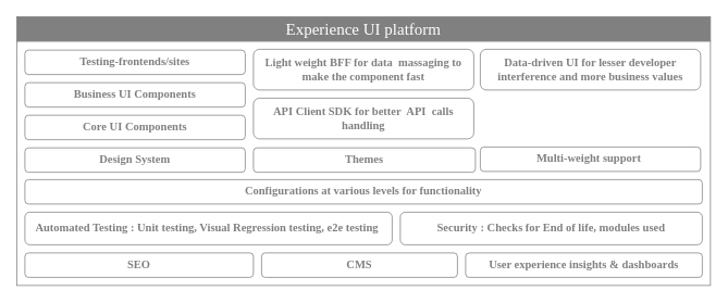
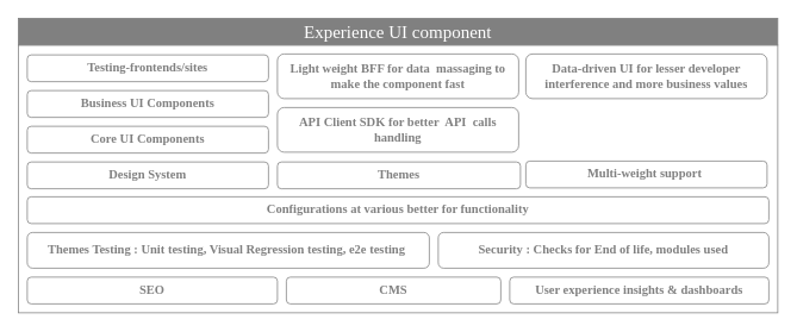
  <mxCell id="0" />
  <mxCell id="1" parent="0" />
  <mxCell id="2" value="" style="rounded=0;whiteSpace=wrap;html=1;shadow=0;fontFamily=Bitter;fontSource=https%3A%2F%2Ffonts.googleapis.com%2Fcss%3Ffamily%3DBitter;fontSize=20;fontColor=#808080;strokeColor=#808080;fillColor=none;gradientColor=none;" vertex="1" parent="1"><mxGeometry x="20" y="50" width="850" height="300" as="geometry" /></mxCell>
- <mxCell id="3" value="&lt;font&gt;Experience UI platform&lt;/font&gt;" style="rounded=0;whiteSpace=wrap;html=1;shadow=0;fontFamily=Bitter;fontSource=https%3A%2F%2Ffonts.googleapis.com%2Fcss%3Ffamily%3DBitter;fontSize=20;fontColor=#FFFFFF;strokeColor=#808080;fillColor=#808080;gradientColor=none;" vertex="1" parent="1"><mxGeometry x="20" y="20" width="850" height="30" as="geometry" /></mxCell>
+ <mxCell id="3" value="&lt;font&gt;Experience UI component&lt;/font&gt;" style="rounded=0;whiteSpace=wrap;html=1;shadow=0;fontFamily=Bitter;fontSource=https%3A%2F%2Ffonts.googleapis.com%2Fcss%3Ffamily%3DBitter;fontSize=20;fontColor=#FFFFFF;strokeColor=#808080;fillColor=#808080;gradientColor=none;" vertex="1" parent="1"><mxGeometry x="20" y="20" width="850" height="30" as="geometry" /></mxCell>
  <mxCell id="4" value="Data-driven UI for lesser developer interference and more business values" style="rounded=1;whiteSpace=wrap;html=1;fontColor=#808080;strokeColor=#808080;fillColor=default;fontFamily=Bitter;fontSource=https%3A%2F%2Ffonts.googleapis.com%2Fcss%3Ffamily%3DBitter;fontSize=14;fontStyle=1" vertex="1" parent="1"><mxGeometry x="588" y="60" width="270" height="50" as="geometry" /></mxCell>
  <mxCell id="5" value="Multi-weight support&amp;nbsp;" style="rounded=1;whiteSpace=wrap;html=1;fontColor=#808080;strokeColor=#808080;fillColor=default;fontFamily=Bitter;fontSource=https%3A%2F%2Ffonts.googleapis.com%2Fcss%3Ffamily%3DBitter;fontSize=14;fontStyle=1" vertex="1" parent="1"><mxGeometry x="588" y="180" width="270" height="30" as="geometry" /></mxCell>
- <mxCell id="6" value="Configurations at various levels for functionality" style="rounded=1;whiteSpace=wrap;html=1;fontColor=#808080;strokeColor=#808080;fillColor=default;fontFamily=Bitter;fontSource=https%3A%2F%2Ffonts.googleapis.com%2Fcss%3Ffamily%3DBitter;fontSize=14;fontStyle=1;labelBackgroundColor=none;" vertex="1" parent="1"><mxGeometry x="30" y="220" width="830" height="30" as="geometry" /></mxCell>
+ <mxCell id="6" value="Configurations at various better for functionality" style="rounded=1;whiteSpace=wrap;html=1;fontColor=#808080;strokeColor=#808080;fillColor=default;fontFamily=Bitter;fontSource=https%3A%2F%2Ffonts.googleapis.com%2Fcss%3Ffamily%3DBitter;fontSize=14;fontStyle=1;labelBackgroundColor=none;" vertex="1" parent="1"><mxGeometry x="30" y="220" width="830" height="30" as="geometry" /></mxCell>
  <mxCell id="7" value="Themes" style="rounded=1;whiteSpace=wrap;html=1;fontColor=#808080;strokeColor=#808080;fillColor=default;fontFamily=Bitter;fontSource=https%3A%2F%2Ffonts.googleapis.com%2Fcss%3Ffamily%3DBitter;fontSize=14;fontStyle=1;labelBackgroundColor=none;" vertex="1" parent="1"><mxGeometry x="310" y="181" width="272" height="30" as="geometry" /></mxCell>
  <mxCell id="8" value="API Client SDK for better&amp;nbsp; API&amp;nbsp; calls handling" style="rounded=1;whiteSpace=wrap;html=1;fontColor=#808080;strokeColor=#808080;fillColor=default;fontFamily=Bitter;fontSource=https%3A%2F%2Ffonts.googleapis.com%2Fcss%3Ffamily%3DBitter;fontSize=14;fontStyle=1" vertex="1" parent="1"><mxGeometry x="310" y="120" width="270" height="50" as="geometry" /></mxCell>
  <mxCell id="9" value="Light weight BFF for data&amp;nbsp; massaging to make the component fast" style="rounded=1;whiteSpace=wrap;html=1;fontColor=#808080;strokeColor=#808080;fillColor=default;fontFamily=Bitter;fontSource=https%3A%2F%2Ffonts.googleapis.com%2Fcss%3Ffamily%3DBitter;fontSize=14;fontStyle=1" vertex="1" parent="1"><mxGeometry x="310" y="60" width="270" height="50" as="geometry" /></mxCell>
  <mxCell id="10" value="Design System" style="rounded=1;whiteSpace=wrap;html=1;fontColor=#808080;strokeColor=#808080;fillColor=default;fontFamily=Bitter;fontSource=https%3A%2F%2Ffonts.googleapis.com%2Fcss%3Ffamily%3DBitter;fontSize=14;fontStyle=1" vertex="1" parent="1"><mxGeometry x="30" y="181" width="270" height="30" as="geometry" /></mxCell>
  <mxCell id="11" value="Core UI Components" style="rounded=1;whiteSpace=wrap;html=1;fontColor=#808080;strokeColor=#808080;fillColor=default;fontFamily=Bitter;fontSource=https%3A%2F%2Ffonts.googleapis.com%2Fcss%3Ffamily%3DBitter;fontSize=14;fontStyle=1" vertex="1" parent="1"><mxGeometry x="30" y="141" width="270" height="30" as="geometry" /></mxCell>
  <mxCell id="12" value="Testing-frontends/sites" style="rounded=1;whiteSpace=wrap;html=1;fontColor=#808080;strokeColor=#808080;fillColor=default;fontFamily=Bitter;fontSource=https%3A%2F%2Ffonts.googleapis.com%2Fcss%3Ffamily%3DBitter;fontSize=14;fontStyle=1" vertex="1" parent="1"><mxGeometry x="30" y="61" width="270" height="30" as="geometry" /></mxCell>
  <mxCell id="13" value="Business UI Components" style="rounded=1;whiteSpace=wrap;html=1;fontColor=#808080;strokeColor=#808080;fillColor=default;fontFamily=Bitter;fontSource=https%3A%2F%2Ffonts.googleapis.com%2Fcss%3Ffamily%3DBitter;fontSize=14;fontStyle=1" vertex="1" parent="1"><mxGeometry x="30" y="101" width="270" height="30" as="geometry" /></mxCell>
  <mxCell id="14" value="Security : Checks for End of life, modules used" style="rounded=1;whiteSpace=wrap;html=1;fontColor=#808080;strokeColor=#808080;fillColor=default;fontFamily=Bitter;fontSource=https%3A%2F%2Ffonts.googleapis.com%2Fcss%3Ffamily%3DBitter;fontSize=14;fontStyle=1" vertex="1" parent="1"><mxGeometry x="490" y="260" width="370" height="40" as="geometry" /></mxCell>
- <mxCell id="15" value="Automated Testing : Unit testing, Visual Regression testing, e2e testing&amp;nbsp;" style="rounded=1;whiteSpace=wrap;html=1;fontColor=#808080;strokeColor=#808080;fillColor=default;fontFamily=Bitter;fontSource=https%3A%2F%2Ffonts.googleapis.com%2Fcss%3Ffamily%3DBitter;fontSize=14;fontStyle=1" vertex="1" parent="1"><mxGeometry x="30" y="260" width="450" height="40" as="geometry" /></mxCell>
+ <mxCell id="15" value="Themes Testing : Unit testing, Visual Regression testing, e2e testing&amp;nbsp;" style="rounded=1;whiteSpace=wrap;html=1;fontColor=#808080;strokeColor=#808080;fillColor=default;fontFamily=Bitter;fontSource=https%3A%2F%2Ffonts.googleapis.com%2Fcss%3Ffamily%3DBitter;fontSize=14;fontStyle=1" vertex="1" parent="1"><mxGeometry x="30" y="260" width="450" height="40" as="geometry" /></mxCell>
  <mxCell id="16" value="SEO" style="rounded=1;whiteSpace=wrap;html=1;fontColor=#808080;strokeColor=#808080;fillColor=default;fontFamily=Bitter;fontSource=https%3A%2F%2Ffonts.googleapis.com%2Fcss%3Ffamily%3DBitter;fontSize=14;fontStyle=1;horizontal=1;" vertex="1" parent="1"><mxGeometry x="30" y="310" width="280" height="30" as="geometry" /></mxCell>
  <mxCell id="17" value="CMS" style="rounded=1;whiteSpace=wrap;html=1;fontColor=#808080;strokeColor=#808080;fillColor=default;fontFamily=Bitter;fontSource=https%3A%2F%2Ffonts.googleapis.com%2Fcss%3Ffamily%3DBitter;fontSize=14;fontStyle=1;horizontal=1;" vertex="1" parent="1"><mxGeometry x="320" y="310" width="240" height="30" as="geometry" /></mxCell>
  <mxCell id="18" value="User experience insights &amp;amp; dashboards" style="rounded=1;whiteSpace=wrap;html=1;fontColor=#808080;strokeColor=#808080;fillColor=default;fontFamily=Bitter;fontSource=https%3A%2F%2Ffonts.googleapis.com%2Fcss%3Ffamily%3DBitter;fontSize=14;fontStyle=1;labelBackgroundColor=none;" vertex="1" parent="1"><mxGeometry x="570" y="310" width="290" height="30" as="geometry" /></mxCell>
